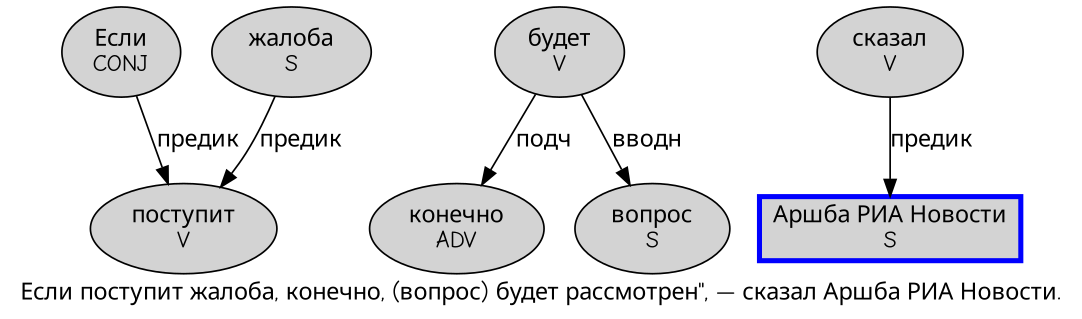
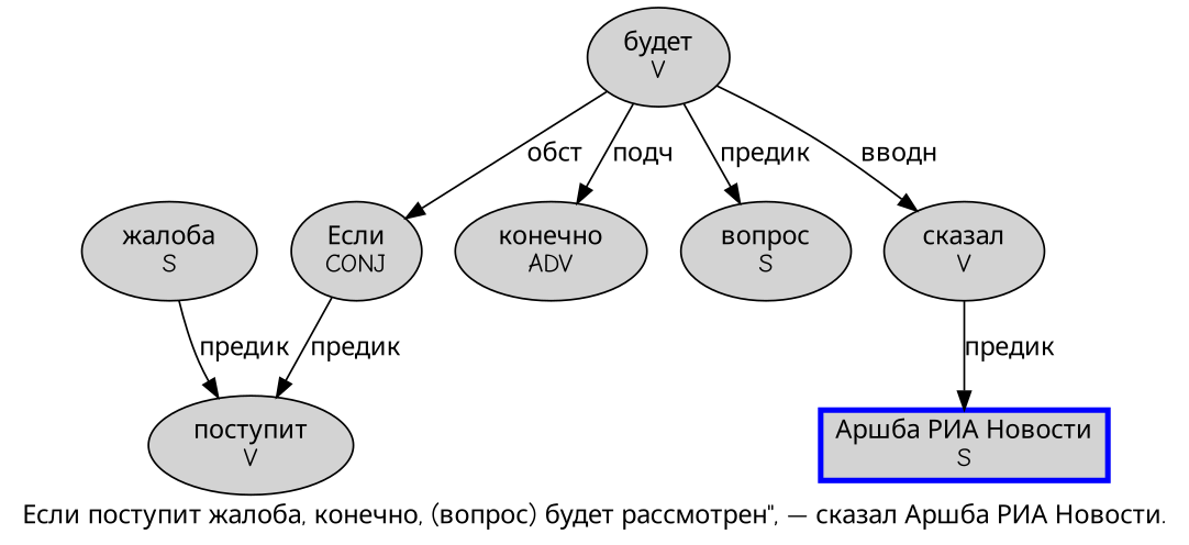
  digraph {
    fontname="Comic Neue"
    label="Если поступит жалоба, конечно, (вопрос) будет рассмотрен\", — сказал Аршба РИА Новости."
    node [fillcolor=lightgray fontname="Comic Neue" penwidth=1 shape=ellipse style=filled]
    edge [fontname="Comic Neue"]
    n1 [label="Если\nCONJ"]
    n2 [label="поступит\nV"]
    n3 [label="жалоба\nS"]
    n4 [label="конечно\nADV"]
    n5 [label="вопрос\nS"]
    n6 [label="будет\nV"]
    n7 [label="сказал\nV"]
    n8 [color=blue label="Аршба РИА Новости\nS" penwidth=3 shape=box]
    n1 -> n2 [label="предик"]
    n3 -> n2 [label="предик"]
+   n6 -> n1 [label="обст"]
    n6 -> n4 [label="подч"]
-   n6 -> n5 [label="вводн"]
+   n6 -> n5 [label="предик"]
+   n6 -> n7 [label="вводн"]
    n7 -> n8 [label="предик"]
  }
